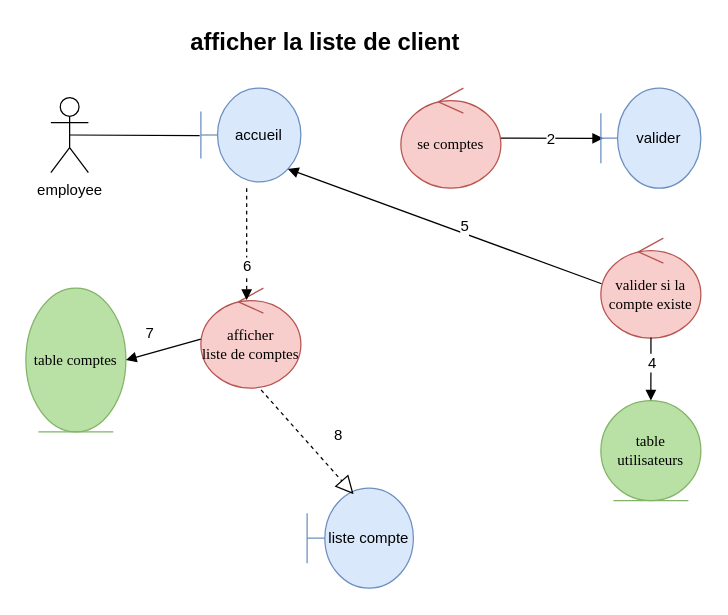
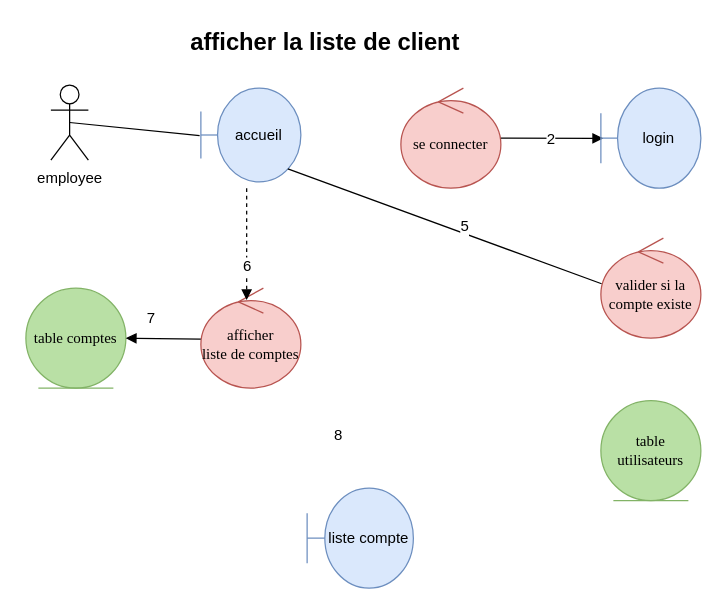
  <mxCell id="0" />
  <mxCell id="1" parent="0" />
  <mxCell id="2" value="accueil" style="shape=umlBoundary;whiteSpace=wrap;html=1;fillColor=#dae8fc;strokeColor=#6c8ebf;" parent="1" vertex="1"><mxGeometry x="160" y="70" width="80" height="75" as="geometry" /></mxCell>
  <mxCell id="3" value="afficher&lt;br&gt;liste de comptes" style="ellipse;shape=umlControl;whiteSpace=wrap;html=1;fontFamily=Verdana;fillColor=#f8cecc;strokeColor=#b85450;" parent="1" vertex="1"><mxGeometry x="160" y="230" width="80" height="80" as="geometry" /></mxCell>
- <mxCell id="4" value="table comptes" style="ellipse;shape=umlEntity;whiteSpace=wrap;html=1;fontFamily=Verdana;fillColor=#B9E0A5;strokeColor=#82b366;" parent="1" vertex="1"><mxGeometry x="20" y="230" width="80" height="115" as="geometry" /></mxCell>
- <mxCell id="5" value="employee" style="shape=umlActor;verticalLabelPosition=bottom;labelBackgroundColor=#ffffff;verticalAlign=top;html=1;outlineConnect=0;" parent="1" vertex="1"><mxGeometry x="40" y="77.5" width="30" height="60" as="geometry" /></mxCell>
+ <mxCell id="4" value="table comptes" style="ellipse;shape=umlEntity;whiteSpace=wrap;html=1;fontFamily=Verdana;fillColor=#B9E0A5;strokeColor=#82b366;" parent="1" vertex="1"><mxGeometry x="20" y="230" width="80" height="80" as="geometry" /></mxCell>
+ <mxCell id="5" value="employee" style="shape=umlActor;verticalLabelPosition=bottom;labelBackgroundColor=#ffffff;verticalAlign=top;html=1;outlineConnect=0;" parent="1" vertex="1"><mxGeometry x="40" y="67.5" width="30" height="60" as="geometry" /></mxCell>
  <mxCell id="6" value="" style="endArrow=none;html=1;exitX=0.5;exitY=0.5;exitDx=0;exitDy=0;exitPerimeter=0;" parent="1" source="5" edge="1"><mxGeometry width="50" height="50" relative="1" as="geometry"><mxPoint x="80" y="116" as="sourcePoint" /><mxPoint x="159" y="108" as="targetPoint" /></mxGeometry></mxCell>
  <mxCell id="7" value="liste compte" style="shape=umlBoundary;whiteSpace=wrap;html=1;fillColor=#dae8fc;strokeColor=#6c8ebf;" parent="1" vertex="1"><mxGeometry x="245" y="390" width="85" height="80" as="geometry" /></mxCell>
- <mxCell id="8" value="se comptes" style="ellipse;shape=umlControl;whiteSpace=wrap;html=1;fontFamily=Verdana;fillColor=#f8cecc;strokeColor=#b85450;" parent="1" vertex="1"><mxGeometry x="320" y="70" width="80" height="80" as="geometry" /></mxCell>
+ <mxCell id="8" value="se connecter" style="ellipse;shape=umlControl;whiteSpace=wrap;html=1;fontFamily=Verdana;fillColor=#f8cecc;strokeColor=#b85450;" parent="1" vertex="1"><mxGeometry x="320" y="70" width="80" height="80" as="geometry" /></mxCell>
  <mxCell id="9" value="" style="html=1;verticalAlign=bottom;endArrow=block;fontFamily=Verdana;entryX=0.022;entryY=0.502;entryDx=0;entryDy=0;entryPerimeter=0;" parent="1" target="12" edge="1"><mxGeometry x="0.02" y="-28" width="80" relative="1" as="geometry"><mxPoint x="400" y="110" as="sourcePoint" /><mxPoint x="517" y="111" as="targetPoint" /><Array as="points" /><mxPoint as="offset" /></mxGeometry></mxCell>
  <mxCell id="10" value="2" style="text;html=1;resizable=0;points=[];align=center;verticalAlign=middle;labelBackgroundColor=#ffffff;" parent="9" vertex="1" connectable="0"><mxGeometry x="0.38" relative="1" as="geometry"><mxPoint x="-16.5" as="offset" /></mxGeometry></mxCell>
  <mxCell id="11" value="table utilisateurs" style="ellipse;shape=umlEntity;whiteSpace=wrap;html=1;fontFamily=Verdana;fillColor=#B9E0A5;strokeColor=#82b366;" parent="1" vertex="1"><mxGeometry x="480" y="320" width="80" height="80" as="geometry" /></mxCell>
- <mxCell id="12" value="valider" style="shape=umlBoundary;whiteSpace=wrap;html=1;fillColor=#dae8fc;strokeColor=#6c8ebf;" parent="1" vertex="1"><mxGeometry x="480" y="70" width="80" height="80" as="geometry" /></mxCell>
+ <mxCell id="12" value="login" style="shape=umlBoundary;whiteSpace=wrap;html=1;fillColor=#dae8fc;strokeColor=#6c8ebf;" parent="1" vertex="1"><mxGeometry x="480" y="70" width="80" height="80" as="geometry" /></mxCell>
  <mxCell id="13" value="valider si la compte existe" style="ellipse;shape=umlControl;whiteSpace=wrap;html=1;fontFamily=Verdana;fillColor=#f8cecc;strokeColor=#b85450;" parent="1" vertex="1"><mxGeometry x="480" y="190" width="80" height="80" as="geometry" /></mxCell>
- <mxCell id="14" value="" style="html=1;verticalAlign=bottom;endArrow=block;fontFamily=Verdana;entryX=0.5;entryY=0;entryDx=0;entryDy=0;exitX=0.501;exitY=0.993;exitDx=0;exitDy=0;exitPerimeter=0;" parent="1" source="13" target="11" edge="1"><mxGeometry x="0.02" y="-28" width="80" relative="1" as="geometry"><mxPoint x="577.4" y="163.12" as="sourcePoint" /><mxPoint x="576.74" y="243.12" as="targetPoint" /><Array as="points" /><mxPoint as="offset" /></mxGeometry></mxCell>
- <mxCell id="15" value="4" style="text;html=1;resizable=0;points=[];align=center;verticalAlign=middle;labelBackgroundColor=#ffffff;" parent="14" vertex="1" connectable="0"><mxGeometry x="0.38" relative="1" as="geometry"><mxPoint y="-14.5" as="offset" /></mxGeometry></mxCell>
- <mxCell id="16" value="" style="html=1;verticalAlign=bottom;endArrow=block;fontFamily=Verdana;entryX=0.87;entryY=0.862;entryDx=0;entryDy=0;entryPerimeter=0;exitX=0.007;exitY=0.456;exitDx=0;exitDy=0;exitPerimeter=0;" parent="1" source="13" target="2" edge="1"><mxGeometry x="0.02" y="-28" width="80" relative="1" as="geometry"><mxPoint x="450" y="260" as="sourcePoint" /><mxPoint x="528.56" y="213.12" as="targetPoint" /><Array as="points" /><mxPoint as="offset" /></mxGeometry></mxCell>
+ <mxCell id="16" value="" style="html=1;verticalAlign=bottom;endArrow=none;fontFamily=Verdana;entryX=0.87;entryY=0.862;entryDx=0;entryDy=0;entryPerimeter=0;exitX=0.007;exitY=0.456;exitDx=0;exitDy=0;exitPerimeter=0;" parent="1" source="13" target="2" edge="1"><mxGeometry x="0.02" y="-28" width="80" relative="1" as="geometry"><mxPoint x="450" y="260" as="sourcePoint" /><mxPoint x="528.56" y="213.12" as="targetPoint" /><Array as="points" /><mxPoint as="offset" /></mxGeometry></mxCell>
  <mxCell id="17" value="5" style="text;html=1;resizable=0;points=[];align=center;verticalAlign=middle;labelBackgroundColor=#ffffff;" parent="16" vertex="1" connectable="0"><mxGeometry x="0.38" relative="1" as="geometry"><mxPoint x="63" y="17" as="offset" /></mxGeometry></mxCell>
  <mxCell id="18" value="" style="html=1;verticalAlign=bottom;endArrow=block;fontFamily=Verdana;entryX=0.458;entryY=0.119;entryDx=0;entryDy=0;entryPerimeter=0;exitX=0.458;exitY=1.067;exitDx=0;exitDy=0;exitPerimeter=0;dashed=1;" parent="1" source="2" target="3" edge="1"><mxGeometry x="0.02" y="-28" width="80" relative="1" as="geometry"><mxPoint x="490.56" y="236.48" as="sourcePoint" /><mxPoint x="239.6" y="144.65" as="targetPoint" /><Array as="points" /><mxPoint as="offset" /></mxGeometry></mxCell>
  <mxCell id="19" value="6" style="text;html=1;resizable=0;points=[];align=center;verticalAlign=middle;labelBackgroundColor=#ffffff;" parent="18" vertex="1" connectable="0"><mxGeometry x="0.38" relative="1" as="geometry"><mxPoint as="offset" /></mxGeometry></mxCell>
  <mxCell id="20" value="" style="html=1;verticalAlign=bottom;endArrow=block;fontFamily=Verdana;exitX=-0.001;exitY=0.511;exitDx=0;exitDy=0;exitPerimeter=0;entryX=1;entryY=0.5;entryDx=0;entryDy=0;" parent="1" source="3" target="4" edge="1"><mxGeometry x="0.02" y="-28" width="80" relative="1" as="geometry"><mxPoint x="211.28" y="322.16" as="sourcePoint" /><mxPoint x="212.086" y="400" as="targetPoint" /><Array as="points" /><mxPoint as="offset" /></mxGeometry></mxCell>
  <mxCell id="21" value="7" style="text;html=1;resizable=0;points=[];align=center;verticalAlign=middle;labelBackgroundColor=#ffffff;" parent="20" vertex="1" connectable="0"><mxGeometry x="0.38" relative="1" as="geometry"><mxPoint x="0.5" y="-16.5" as="offset" /></mxGeometry></mxCell>
- <mxCell id="22" value="" style="endArrow=block;dashed=1;endFill=0;endSize=12;html=1;exitX=0.602;exitY=1.018;exitDx=0;exitDy=0;exitPerimeter=0;entryX=0.437;entryY=0.06;entryDx=0;entryDy=0;entryPerimeter=0;" parent="1" source="3" target="7" edge="1"><mxGeometry width="160" relative="1" as="geometry"><mxPoint x="20" y="490" as="sourcePoint" /><mxPoint x="180" y="490" as="targetPoint" /></mxGeometry></mxCell>
  <mxCell id="23" value="8" style="text;html=1;resizable=0;points=[];autosize=1;align=left;verticalAlign=top;spacingTop=-4;" parent="1" vertex="1"><mxGeometry x="265" y="338" width="20" height="20" as="geometry" /></mxCell>
  <mxCell id="24" value="&lt;font style=&quot;font-size: 19px&quot;&gt;&lt;b&gt;afficher la liste de client&lt;/b&gt;&lt;/font&gt;" style="text;html=1;resizable=0;points=[];autosize=1;align=left;verticalAlign=top;spacingTop=-4;" parent="1" vertex="1"><mxGeometry x="150" y="20" width="230" height="20" as="geometry" /></mxCell>
